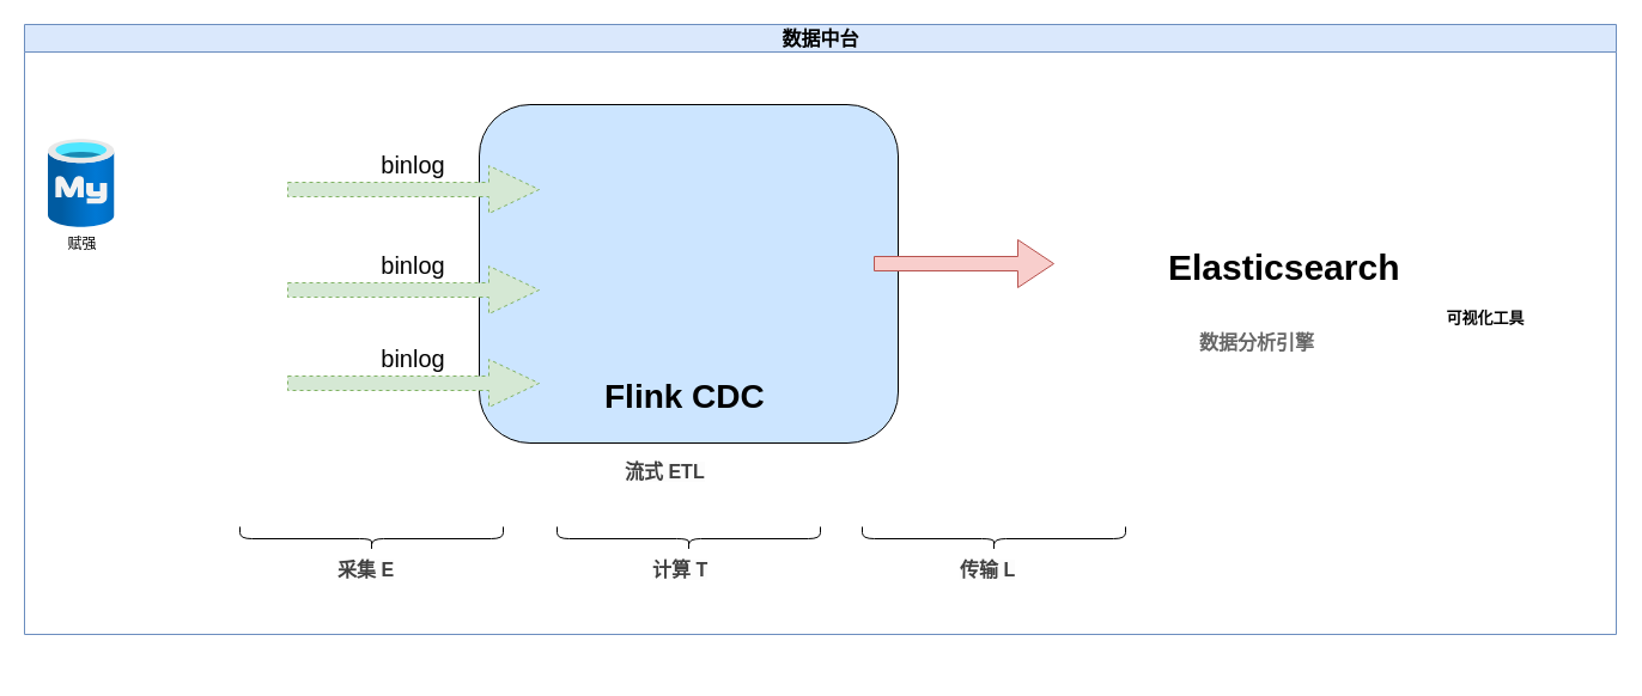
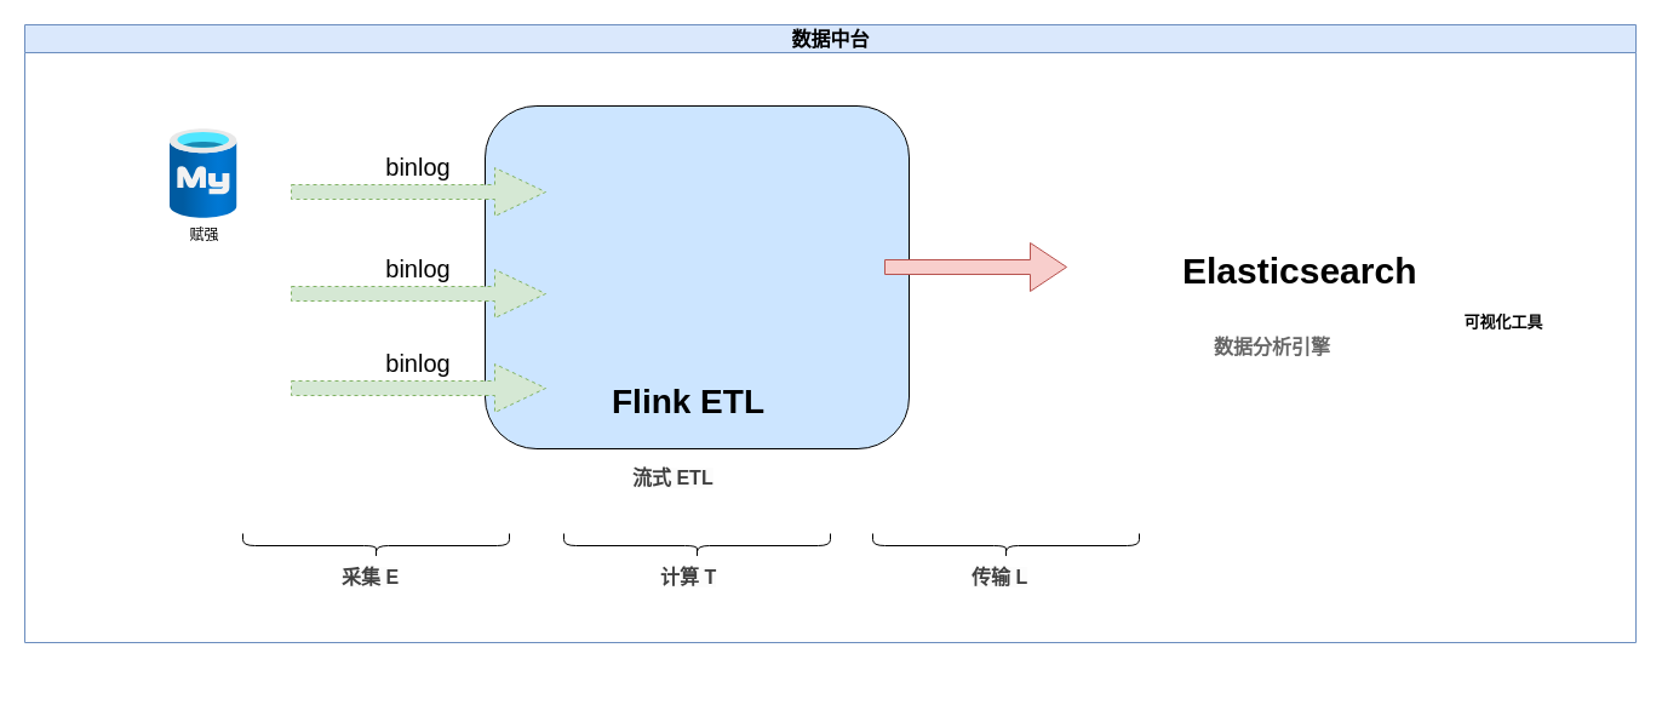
  <mxCell id="0" />
  <mxCell id="1" parent="0" />
  <mxCell id="2" value="" style="rounded=1;whiteSpace=wrap;html=1;labelBorderColor=none;fontSize=30;labelBackgroundColor=#66B2FF;fillColor=#CCE5FF;" vertex="1" parent="1"><mxGeometry x="400" y="87" width="350" height="283" as="geometry" /></mxCell>
- <mxCell id="3" value="赋强" style="aspect=fixed;html=1;points=[];align=center;image;fontSize=12;image=img/lib/azure2/databases/Azure_Database_MySQL_Server.svg;" vertex="1" parent="1"><mxGeometry x="40" y="116" width="55.5" height="74" as="geometry" /></mxCell>
+ <mxCell id="3" value="赋强" style="aspect=fixed;html=1;points=[];align=center;image;fontSize=12;image=img/lib/azure2/databases/Azure_Database_MySQL_Server.svg;" vertex="1" parent="1"><mxGeometry x="140" y="106" width="55.5" height="74" as="geometry" /></mxCell>
  <mxCell id="4" value="" style="shape=image;verticalLabelPosition=bottom;labelBackgroundColor=default;verticalAlign=top;aspect=fixed;imageAspect=0;image=https://nightlies.apache.org/flink/flink-docs-release-1.13/flink-header-logo.svg;" vertex="1" parent="1"><mxGeometry x="460" y="154" width="256.08" height="132" as="geometry" /></mxCell>
  <mxCell id="5" value="Elasticsearch" style="shape=image;verticalLabelPosition=middle;labelBackgroundColor=default;verticalAlign=middle;aspect=fixed;imageAspect=0;image=https://static-www.elastic.co/v3/assets/bltefdd0b53724fa2ce/blt36f2da8d650732a0/5d0823c3d8ff351753cbc99f/logo-elasticsearch-32-color.svg;align=left;horizontal=1;labelPosition=right;fontStyle=1;labelBorderColor=none;fontSize=30;" vertex="1" parent="1"><mxGeometry x="890" y="178" width="84" height="84" as="geometry" /></mxCell>
  <mxCell id="6" value="binlog" style="shape=singleArrow;labelBackgroundColor=none;labelBorderColor=none;fontSize=20;fillColor=#d5e8d4;dashed=1;strokeColor=#82b366;html=1;whiteSpace=wrap;spacingTop=-42;" vertex="1" parent="1"><mxGeometry x="240" y="138" width="210" height="40" as="geometry" /></mxCell>
  <mxCell id="7" value="" style="shape=singleArrow;whiteSpace=wrap;html=1;labelBackgroundColor=#66B2FF;labelBorderColor=none;fontSize=30;fillColor=#f8cecc;strokeColor=#b85450;" vertex="1" parent="1"><mxGeometry x="730" y="200" width="150" height="40" as="geometry" /></mxCell>
- <mxCell id="8" value="&lt;h1 style=&quot;font-size: 28px;&quot;&gt;Flink CDC&lt;/h1&gt;" style="text;html=1;strokeColor=none;fillColor=none;spacing=5;spacingTop=-20;whiteSpace=wrap;overflow=hidden;rounded=0;dashed=1;labelBackgroundColor=none;labelBorderColor=none;fontSize=28;" vertex="1" parent="1"><mxGeometry x="500" y="306" width="150" height="40" as="geometry" /></mxCell>
+ <mxCell id="8" value="&lt;h1 style=&quot;font-size: 28px;&quot;&gt;Flink ETL&lt;/h1&gt;" style="text;html=1;strokeColor=none;fillColor=none;spacing=5;spacingTop=-20;whiteSpace=wrap;overflow=hidden;rounded=0;dashed=1;labelBackgroundColor=none;labelBorderColor=none;fontSize=28;" vertex="1" parent="1"><mxGeometry x="500" y="306" width="150" height="40" as="geometry" /></mxCell>
  <mxCell id="9" value="可视化工具" style="shape=image;verticalLabelPosition=bottom;labelBackgroundColor=default;verticalAlign=top;aspect=fixed;imageAspect=0;image=https://images.contentstack.io/v3/assets/bltefdd0b53724fa2ce/bltaeb7a6a4e9dc3735/5d07f07ddc3c021053898fa7/logo-kibana-24-color.svg;fontSize=13;fontStyle=1" vertex="1" parent="1"><mxGeometry x="1210" y="189" width="62" height="62" as="geometry" /></mxCell>
  <mxCell id="10" value="binlog" style="shape=singleArrow;labelBackgroundColor=none;labelBorderColor=none;fontSize=20;fillColor=#d5e8d4;dashed=1;strokeColor=#82b366;html=1;whiteSpace=wrap;spacingTop=-42;" vertex="1" parent="1"><mxGeometry x="240" y="222" width="210" height="40" as="geometry" /></mxCell>
  <mxCell id="11" value="binlog" style="shape=singleArrow;labelBackgroundColor=none;labelBorderColor=none;fontSize=20;fillColor=#d5e8d4;dashed=1;strokeColor=#82b366;html=1;whiteSpace=wrap;spacingTop=-42;" vertex="1" parent="1"><mxGeometry x="240" y="300" width="210" height="40" as="geometry" /></mxCell>
  <mxCell id="12" value="&lt;span style=&quot;color: rgb(102, 102, 102); font-family: arial, helvetica, sans-serif; font-size: 16px; font-style: normal; letter-spacing: normal; text-align: left; text-indent: 0px; text-transform: none; word-spacing: 0px; background-color: rgb(255, 255, 255); display: inline; float: none;&quot;&gt;数据分析引擎&lt;/span&gt;" style="text;whiteSpace=wrap;html=1;fontSize=16;fontStyle=1" vertex="1" parent="1"><mxGeometry x="1000" y="270" width="110" height="30" as="geometry" /></mxCell>
  <mxCell id="13" value="&lt;span style=&quot;color: rgb(64, 64, 64); font-size: 16px; font-style: normal; letter-spacing: normal; text-indent: 0px; text-transform: none; word-spacing: 0px; background-color: rgb(252, 252, 252); display: inline; float: none;&quot;&gt;流式 ETL&lt;/span&gt;" style="text;whiteSpace=wrap;html=1;fontSize=16;fontStyle=1" vertex="1" parent="1"><mxGeometry x="520" y="378" width="90" height="30" as="geometry" /></mxCell>
  <mxCell id="14" value="" style="shape=curlyBracket;whiteSpace=wrap;html=1;rounded=1;flipH=1;labelBackgroundColor=none;labelBorderColor=none;fontSize=16;fillColor=#CCCCCC;rotation=90;" vertex="1" parent="1"><mxGeometry x="300" y="340" width="20" height="220" as="geometry" /></mxCell>
  <mxCell id="15" value="" style="shape=curlyBracket;whiteSpace=wrap;html=1;rounded=1;flipH=1;labelBackgroundColor=none;labelBorderColor=none;fontSize=16;fillColor=#CCCCCC;rotation=90;" vertex="1" parent="1"><mxGeometry x="565" y="340" width="20" height="220" as="geometry" /></mxCell>
  <mxCell id="16" value="" style="shape=curlyBracket;whiteSpace=wrap;html=1;rounded=1;flipH=1;labelBackgroundColor=none;labelBorderColor=none;fontSize=16;fillColor=#CCCCCC;rotation=90;" vertex="1" parent="1"><mxGeometry x="820" y="340" width="20" height="220" as="geometry" /></mxCell>
  <mxCell id="17" value="&lt;span style=&quot;color: rgb(64 , 64 , 64) ; font-size: 16px ; font-style: normal ; letter-spacing: normal ; text-indent: 0px ; text-transform: none ; word-spacing: 0px ; background-color: rgb(252 , 252 , 252) ; display: inline ; float: none&quot;&gt;采集 E&lt;/span&gt;" style="text;whiteSpace=wrap;html=1;fontSize=16;fontStyle=1" vertex="1" parent="1"><mxGeometry x="280" y="460" width="90" height="30" as="geometry" /></mxCell>
  <mxCell id="18" value="&lt;span style=&quot;color: rgb(64 , 64 , 64) ; font-size: 16px ; font-style: normal ; letter-spacing: normal ; text-indent: 0px ; text-transform: none ; word-spacing: 0px ; background-color: rgb(252 , 252 , 252) ; display: inline ; float: none&quot;&gt;计算 T&lt;/span&gt;" style="text;whiteSpace=wrap;html=1;fontSize=16;fontStyle=1" vertex="1" parent="1"><mxGeometry x="543.04" y="460" width="90" height="30" as="geometry" /></mxCell>
  <mxCell id="19" value="&lt;span style=&quot;color: rgb(64 , 64 , 64) ; font-size: 16px ; font-style: normal ; letter-spacing: normal ; text-indent: 0px ; text-transform: none ; word-spacing: 0px ; background-color: rgb(252 , 252 , 252) ; display: inline ; float: none&quot;&gt;传输 L&lt;/span&gt;" style="text;whiteSpace=wrap;html=1;fontSize=16;fontStyle=1" vertex="1" parent="1"><mxGeometry x="800" y="460" width="90" height="30" as="geometry" /></mxCell>
  <mxCell id="20" value="数据中台" style="swimlane;labelBackgroundColor=none;labelBorderColor=none;fontSize=16;fillColor=#dae8fc;html=1;strokeColor=#6c8ebf;" vertex="1" parent="1"><mxGeometry x="20" y="20" width="1330" height="510" as="geometry" /></mxCell>
